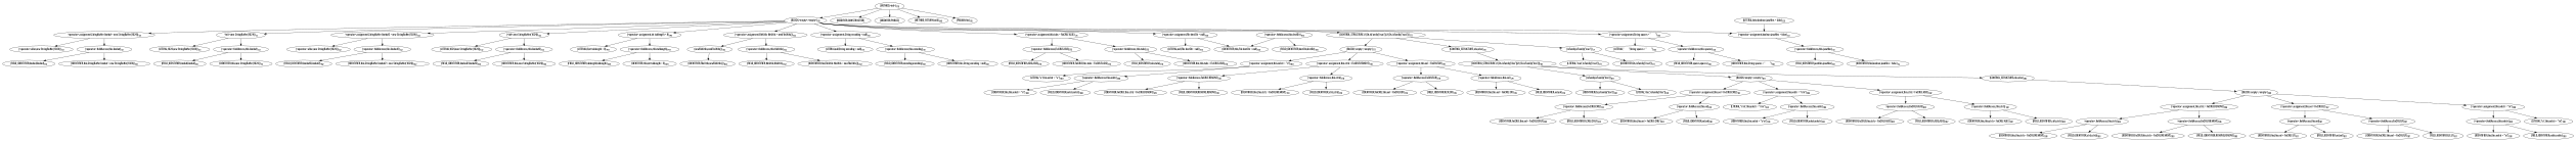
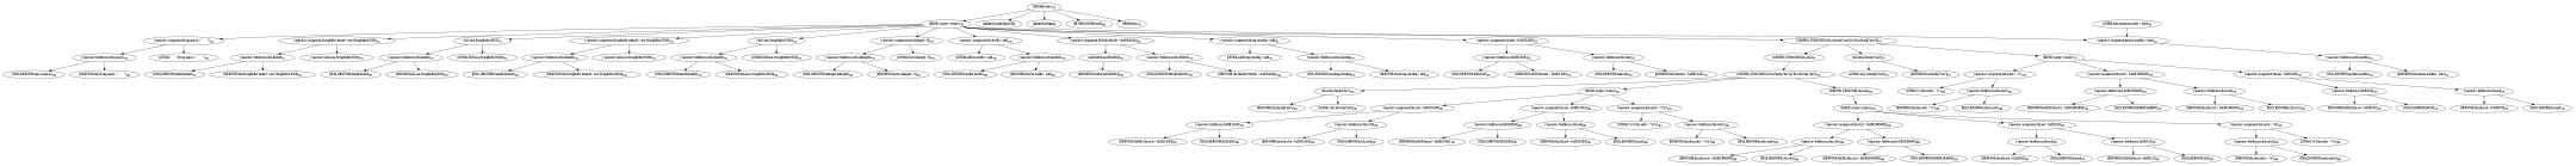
  digraph {
    fontname=Oswald
    node [fontname=Oswald]
    edge [fontname=Oswald]
    n1 [label=<(METHOD,&lt;init&gt;)<SUB>175</SUB>>]
    n2 [label=<(PARAM,this)<SUB>175</SUB>>]
    n3 [label=<(BLOCK,&lt;empty&gt;,&lt;empty&gt;)<SUB>175</SUB>>]
    n4 [label=<(MODIFIER,CONSTRUCTOR)>]
    n5 [label=<(MODIFIER,PUBLIC)>]
    n6 [label=<(METHOD_RETURN,void)<SUB>190</SUB>>]
    n7 [label=<(&lt;operator&gt;.assignment,int tablength = 8)<SUB>149</SUB>>]
    n8 [label=<(&lt;operator&gt;.assignment,String spaces = &quot;        &quot;)<SUB>150</SUB>>]
    n9 [label=<(&lt;operator&gt;.assignment,StringBuffer linebuf = new StringBuffer(1024))<SUB>151</SUB>>]
    n10 [label=<(&lt;init&gt;,new StringBuffer(1024))<SUB>151</SUB>>]
    n11 [label=<(&lt;operator&gt;.assignment,StringBuffer linebuf2 = new StringBuffer(1024))<SUB>152</SUB>>]
    n12 [label=<(&lt;init&gt;,new StringBuffer(1024))<SUB>152</SUB>>]
    n13 [label=<(&lt;operator&gt;.assignment,boolean javafiles = false)<SUB>157</SUB>>]
    n14 [label=<(&lt;operator&gt;.assignment,File destDir = null)<SUB>160</SUB>>]
    n15 [label=<(&lt;operator&gt;.assignment,FileUtils fileUtils = newFileUtils())<SUB>162</SUB>>]
    n16 [label=<(&lt;operator&gt;.assignment,String encoding = null)<SUB>167</SUB>>]
    n17 [label=<(&lt;operator&gt;.assignment,this.tabs = FixCRLF.ASIS)<SUB>176</SUB>>]
    n18 [label=<(CONTROL_STRUCTURE,if (Os.isFamily(&quot;mac&quot;)),if (Os.isFamily(&quot;mac&quot;)))<SUB>177</SUB>>]
    n19 [label=<(&lt;operator&gt;.fieldAccess,this.tablength)<SUB>149</SUB>>]
    n20 [label=<(LITERAL,8,int tablength = 8)<SUB>149</SUB>>]
    n21 [label=<(&lt;operator&gt;.fieldAccess,this.spaces)<SUB>150</SUB>>]
    n22 [label=<(LITERAL,&quot;        &quot;,String spaces = &quot;        &quot;)<SUB>150</SUB>>]
    n23 [label=<(&lt;operator&gt;.fieldAccess,this.linebuf)<SUB>151</SUB>>]
    n24 [label=<(&lt;operator&gt;.alloc,new StringBuffer(1024))<SUB>151</SUB>>]
    n25 [label=<(&lt;operator&gt;.fieldAccess,this.linebuf)<SUB>151</SUB>>]
    n26 [label=<(LITERAL,1024,new StringBuffer(1024))<SUB>151</SUB>>]
    n27 [label=<(&lt;operator&gt;.fieldAccess,this.linebuf2)<SUB>152</SUB>>]
    n28 [label=<(&lt;operator&gt;.alloc,new StringBuffer(1024))<SUB>152</SUB>>]
    n29 [label=<(&lt;operator&gt;.fieldAccess,this.linebuf2)<SUB>152</SUB>>]
    n30 [label=<(LITERAL,1024,new StringBuffer(1024))<SUB>152</SUB>>]
    n31 [label=<(&lt;operator&gt;.fieldAccess,this.javafiles)<SUB>157</SUB>>]
    n32 [label=<(&lt;operator&gt;.fieldAccess,this.destDir)<SUB>160</SUB>>]
    n33 [label=<(LITERAL,null,File destDir = null)<SUB>160</SUB>>]
    n34 [label=<(&lt;operator&gt;.fieldAccess,this.fileUtils)<SUB>162</SUB>>]
    n35 [label=<(newFileUtils,newFileUtils())<SUB>162</SUB>>]
    n36 [label=<(&lt;operator&gt;.fieldAccess,this.encoding)<SUB>167</SUB>>]
    n37 [label=<(LITERAL,null,String encoding = null)<SUB>167</SUB>>]
    n38 [label=<(&lt;operator&gt;.fieldAccess,this.tabs)<SUB>176</SUB>>]
    n39 [label=<(&lt;operator&gt;.fieldAccess,FixCRLF.ASIS)<SUB>176</SUB>>]
    n40 [label=<(isFamily,isFamily(&quot;mac&quot;))<SUB>177</SUB>>]
    n41 [label=<(BLOCK,&lt;empty&gt;,&lt;empty&gt;)<SUB>177</SUB>>]
    n42 [label=<(CONTROL_STRUCTURE,else,else)<SUB>181</SUB>>]
    n43 [label=<(IDENTIFIER,this,int tablength = 8)<SUB>149</SUB>>]
    n44 [label=<(FIELD_IDENTIFIER,tablength,tablength)<SUB>149</SUB>>]
    n45 [label=<(IDENTIFIER,this,String spaces = &quot;        &quot;)<SUB>150</SUB>>]
    n46 [label=<(FIELD_IDENTIFIER,spaces,spaces)<SUB>150</SUB>>]
    n47 [label=<(IDENTIFIER,this,StringBuffer linebuf = new StringBuffer(1024))<SUB>151</SUB>>]
    n48 [label=<(FIELD_IDENTIFIER,linebuf,linebuf)<SUB>151</SUB>>]
    n49 [label=<(IDENTIFIER,this,new StringBuffer(1024))<SUB>151</SUB>>]
    n50 [label=<(FIELD_IDENTIFIER,linebuf,linebuf)<SUB>151</SUB>>]
    n51 [label=<(IDENTIFIER,this,StringBuffer linebuf2 = new StringBuffer(1024))<SUB>152</SUB>>]
    n52 [label=<(FIELD_IDENTIFIER,linebuf2,linebuf2)<SUB>152</SUB>>]
    n53 [label=<(IDENTIFIER,this,new StringBuffer(1024))<SUB>152</SUB>>]
    n54 [label=<(FIELD_IDENTIFIER,linebuf2,linebuf2)<SUB>152</SUB>>]
    n55 [label=<(IDENTIFIER,this,boolean javafiles = false)<SUB>157</SUB>>]
    n56 [label=<(FIELD_IDENTIFIER,javafiles,javafiles)<SUB>157</SUB>>]
    n57 [label=<(LITERAL,false,boolean javafiles = false)<SUB>157</SUB>>]
    n58 [label=<(IDENTIFIER,this,File destDir = null)<SUB>160</SUB>>]
    n59 [label=<(FIELD_IDENTIFIER,destDir,destDir)<SUB>160</SUB>>]
    n60 [label=<(IDENTIFIER,this,FileUtils fileUtils = newFileUtils())<SUB>762</SUB>>]
    n61 [label=<(FIELD_IDENTIFIER,fileUtils,fileUtils)<SUB>162</SUB>>]
    n62 [label=<(IDENTIFIER,FileUtils,newFileUtils())<SUB>162</SUB>>]
    n63 [label=<(IDENTIFIER,this,String encoding = null)<SUB>167</SUB>>]
    n64 [label=<(FIELD_IDENTIFIER,encoding,encoding)<SUB>167</SUB>>]
    n65 [label=<(IDENTIFIER,this,this.tabs = FixCRLF.ASIS)<SUB>176</SUB>>]
    n66 [label=<(FIELD_IDENTIFIER,tabs,tabs)<SUB>176</SUB>>]
    n67 [label=<(IDENTIFIER,FixCRLF,this.tabs = FixCRLF.ASIS)<SUB>176</SUB>>]
    n68 [label=<(FIELD_IDENTIFIER,ASIS,ASIS)<SUB>176</SUB>>]
    n69 [label=<(IDENTIFIER,Os,isFamily(&quot;mac&quot;))<SUB>177</SUB>>]
    n70 [label=<(LITERAL,&quot;mac&quot;,isFamily(&quot;mac&quot;))<SUB>177</SUB>>]
    n71 [label=<(&lt;operator&gt;.assignment,this.ctrlz = FixCRLF.REMOVE)<SUB>178</SUB>>]
    n72 [label=<(&lt;operator&gt;.assignment,this.eol = FixCRLF.CR)<SUB>179</SUB>>]
    n73 [label=<(&lt;operator&gt;.assignment,this.eolstr = &quot;\r&quot;)<SUB>180</SUB>>]
    n74 [label=<(CONTROL_STRUCTURE,if (Os.isFamily(&quot;dos&quot;)),if (Os.isFamily(&quot;dos&quot;)))<SUB>181</SUB>>]
    n75 [label=<(&lt;operator&gt;.fieldAccess,this.ctrlz)<SUB>178</SUB>>]
    n76 [label=<(&lt;operator&gt;.fieldAccess,FixCRLF.REMOVE)<SUB>178</SUB>>]
    n77 [label=<(&lt;operator&gt;.fieldAccess,this.eol)<SUB>179</SUB>>]
    n78 [label=<(&lt;operator&gt;.fieldAccess,FixCRLF.CR)<SUB>179</SUB>>]
    n79 [label=<(&lt;operator&gt;.fieldAccess,this.eolstr)<SUB>180</SUB>>]
    n80 [label=<(LITERAL,&quot;\r&quot;,this.eolstr = &quot;\r&quot;)<SUB>180</SUB>>]
    n81 [label=<(IDENTIFIER,this,this.ctrlz = FixCRLF.REMOVE)<SUB>178</SUB>>]
    n82 [label=<(FIELD_IDENTIFIER,ctrlz,ctrlz)<SUB>178</SUB>>]
    n83 [label=<(IDENTIFIER,FixCRLF,this.ctrlz = FixCRLF.REMOVE)<SUB>178</SUB>>]
    n84 [label=<(FIELD_IDENTIFIER,REMOVE,REMOVE)<SUB>178</SUB>>]
    n85 [label=<(IDENTIFIER,this,this.eol = FixCRLF.CR)<SUB>179</SUB>>]
    n86 [label=<(FIELD_IDENTIFIER,eol,eol)<SUB>179</SUB>>]
    n87 [label=<(IDENTIFIER,FixCRLF,this.eol = FixCRLF.CR)<SUB>179</SUB>>]
    n88 [label=<(FIELD_IDENTIFIER,CR,CR)<SUB>179</SUB>>]
    n89 [label=<(IDENTIFIER,this,this.eolstr = &quot;\r&quot;)<SUB>180</SUB>>]
    n90 [label=<(FIELD_IDENTIFIER,eolstr,eolstr)<SUB>180</SUB>>]
    n91 [label=<(isFamily,isFamily(&quot;dos&quot;))<SUB>181</SUB>>]
    n92 [label=<(BLOCK,&lt;empty&gt;,&lt;empty&gt;)<SUB>181</SUB>>]
    n93 [label=<(CONTROL_STRUCTURE,else,else)<SUB>185</SUB>>]
    n94 [label=<(IDENTIFIER,Os,isFamily(&quot;dos&quot;))<SUB>181</SUB>>]
    n95 [label=<(LITERAL,&quot;dos&quot;,isFamily(&quot;dos&quot;))<SUB>181</SUB>>]
    n96 [label=<(&lt;operator&gt;.assignment,this.ctrlz = FixCRLF.ASIS)<SUB>182</SUB>>]
    n97 [label=<(&lt;operator&gt;.assignment,this.eol = FixCRLF.CRLF)<SUB>183</SUB>>]
    n98 [label=<(&lt;operator&gt;.assignment,this.eolstr = &quot;\r\n&quot;)<SUB>184</SUB>>]
    n99 [label=<(BLOCK,&lt;empty&gt;,&lt;empty&gt;)<SUB>185</SUB>>]
    n100 [label=<(&lt;operator&gt;.fieldAccess,this.ctrlz)<SUB>182</SUB>>]
    n101 [label=<(&lt;operator&gt;.fieldAccess,FixCRLF.ASIS)<SUB>182</SUB>>]
    n102 [label=<(&lt;operator&gt;.fieldAccess,this.eol)<SUB>183</SUB>>]
    n103 [label=<(&lt;operator&gt;.fieldAccess,FixCRLF.CRLF)<SUB>183</SUB>>]
    n104 [label=<(&lt;operator&gt;.fieldAccess,this.eolstr)<SUB>184</SUB>>]
    n105 [label=<(LITERAL,&quot;\r\n&quot;,this.eolstr = &quot;\r\n&quot;)<SUB>184</SUB>>]
    n106 [label=<(IDENTIFIER,this,this.ctrlz = FixCRLF.ASIS)<SUB>182</SUB>>]
    n107 [label=<(FIELD_IDENTIFIER,ctrlz,ctrlz)<SUB>182</SUB>>]
    n108 [label=<(IDENTIFIER,FixCRLF,this.ctrlz = FixCRLF.ASIS)<SUB>182</SUB>>]
    n109 [label=<(FIELD_IDENTIFIER,ASIS,ASIS)<SUB>182</SUB>>]
    n110 [label=<(IDENTIFIER,this,this.eol = FixCRLF.CRLF)<SUB>183</SUB>>]
    n111 [label=<(FIELD_IDENTIFIER,eol,eol)<SUB>183</SUB>>]
    n112 [label=<(IDENTIFIER,FixCRLF,this.eol = FixCRLF.CRLF)<SUB>183</SUB>>]
    n113 [label=<(FIELD_IDENTIFIER,CRLF,CRLF)<SUB>183</SUB>>]
    n114 [label=<(IDENTIFIER,this,this.eolstr = &quot;\r\n&quot;)<SUB>184</SUB>>]
    n115 [label=<(FIELD_IDENTIFIER,eolstr,eolstr)<SUB>184</SUB>>]
    n116 [label=<(&lt;operator&gt;.assignment,this.ctrlz = FixCRLF.REMOVE)<SUB>186</SUB>>]
    n117 [label=<(&lt;operator&gt;.assignment,this.eol = FixCRLF.LF)<SUB>187</SUB>>]
    n118 [label=<(&lt;operator&gt;.assignment,this.eolstr = &quot;\n&quot;)<SUB>188</SUB>>]
    n119 [label=<(&lt;operator&gt;.fieldAccess,this.ctrlz)<SUB>186</SUB>>]
    n120 [label=<(&lt;operator&gt;.fieldAccess,FixCRLF.REMOVE)<SUB>186</SUB>>]
    n121 [label=<(&lt;operator&gt;.fieldAccess,this.eol)<SUB>187</SUB>>]
    n122 [label=<(&lt;operator&gt;.fieldAccess,FixCRLF.LF)<SUB>187</SUB>>]
    n123 [label=<(&lt;operator&gt;.fieldAccess,this.eolstr)<SUB>188</SUB>>]
    n124 [label=<(LITERAL,&quot;\n&quot;,this.eolstr = &quot;\n&quot;)<SUB>188</SUB>>]
    n125 [label=<(IDENTIFIER,this,this.ctrlz = FixCRLF.REMOVE)<SUB>186</SUB>>]
    n126 [label=<(FIELD_IDENTIFIER,ctrlz,ctrlz)<SUB>186</SUB>>]
    n127 [label=<(IDENTIFIER,FixCRLF,this.ctrlz = FixCRLF.REMOVE)<SUB>186</SUB>>]
    n128 [label=<(FIELD_IDENTIFIER,REMOVE,REMOVE)<SUB>186</SUB>>]
    n129 [label=<(IDENTIFIER,this,this.eol = FixCRLF.LF)<SUB>187</SUB>>]
    n130 [label=<(FIELD_IDENTIFIER,eol,eol)<SUB>187</SUB>>]
    n131 [label=<(IDENTIFIER,FixCRLF,this.eol = FixCRLF.LF)<SUB>187</SUB>>]
    n132 [label=<(FIELD_IDENTIFIER,LF,LF)<SUB>187</SUB>>]
    n133 [label=<(IDENTIFIER,this,this.eolstr = &quot;\n&quot;)<SUB>188</SUB>>]
    n134 [label=<(FIELD_IDENTIFIER,eolstr,eolstr)<SUB>188</SUB>>]
    n1 -> n2
    n1 -> n3
    n1 -> n4
    n1 -> n5
    n1 -> n6
    n3 -> n7
    n3 -> n8
    n3 -> n9
    n3 -> n10
    n3 -> n11
    n3 -> n12
    n3 -> n13
    n3 -> n14
    n3 -> n15
    n3 -> n16
    n3 -> n17
    n3 -> n18
    n7 -> n19
    n7 -> n20
    n8 -> n21
    n8 -> n22
    n9 -> n23
    n9 -> n24
    n10 -> n25
    n10 -> n26
    n11 -> n27
    n11 -> n28
    n12 -> n29
    n12 -> n30
    n13 -> n31
-   n14 -> n58
+   n14 -> n32
    n14 -> n33
    n15 -> n34
    n15 -> n35
    n16 -> n36
    n16 -> n37
    n17 -> n38
    n17 -> n39
    n18 -> n40
    n18 -> n41
    n18 -> n42
    n19 -> n43
    n19 -> n44
    n21 -> n45
    n21 -> n46
    n23 -> n47
    n23 -> n48
    n25 -> n49
    n25 -> n50
    n27 -> n51
    n27 -> n52
    n29 -> n53
    n29 -> n54
    n31 -> n55
    n31 -> n56
    n32 -> n58
    n32 -> n59
    n34 -> n60
    n34 -> n61
    n35 -> n62
    n36 -> n63
    n36 -> n64
    n38 -> n65
    n38 -> n66
    n39 -> n67
    n39 -> n68
    n40 -> n69
    n40 -> n70
    n41 -> n71
    n41 -> n72
    n41 -> n73
    n42 -> n74
    n57 -> n13
    n71 -> n75
    n71 -> n76
    n72 -> n77
    n72 -> n78
    n73 -> n79
    n73 -> n80
    n74 -> n91
    n74 -> n92
    n74 -> n93
    n75 -> n81
    n75 -> n82
    n76 -> n83
    n76 -> n84
    n77 -> n85
    n77 -> n86
    n78 -> n87
    n78 -> n88
    n79 -> n89
    n79 -> n90
    n91 -> n94
    n91 -> n95
    n92 -> n96
    n92 -> n97
    n92 -> n98
    n93 -> n99
    n96 -> n100
    n96 -> n101
    n97 -> n102
    n97 -> n103
    n98 -> n104
    n98 -> n105
    n99 -> n116
    n99 -> n117
    n99 -> n118
    n100 -> n106
    n100 -> n107
    n101 -> n108
    n101 -> n109
    n102 -> n110
    n102 -> n111
    n103 -> n112
    n103 -> n113
    n104 -> n114
    n104 -> n115
    n116 -> n119
    n116 -> n120
    n117 -> n121
    n117 -> n122
    n118 -> n123
    n118 -> n124
    n119 -> n125
    n119 -> n126
    n120 -> n127
    n120 -> n128
    n121 -> n129
    n121 -> n130
    n122 -> n131
    n122 -> n132
    n123 -> n133
    n123 -> n134
  }
